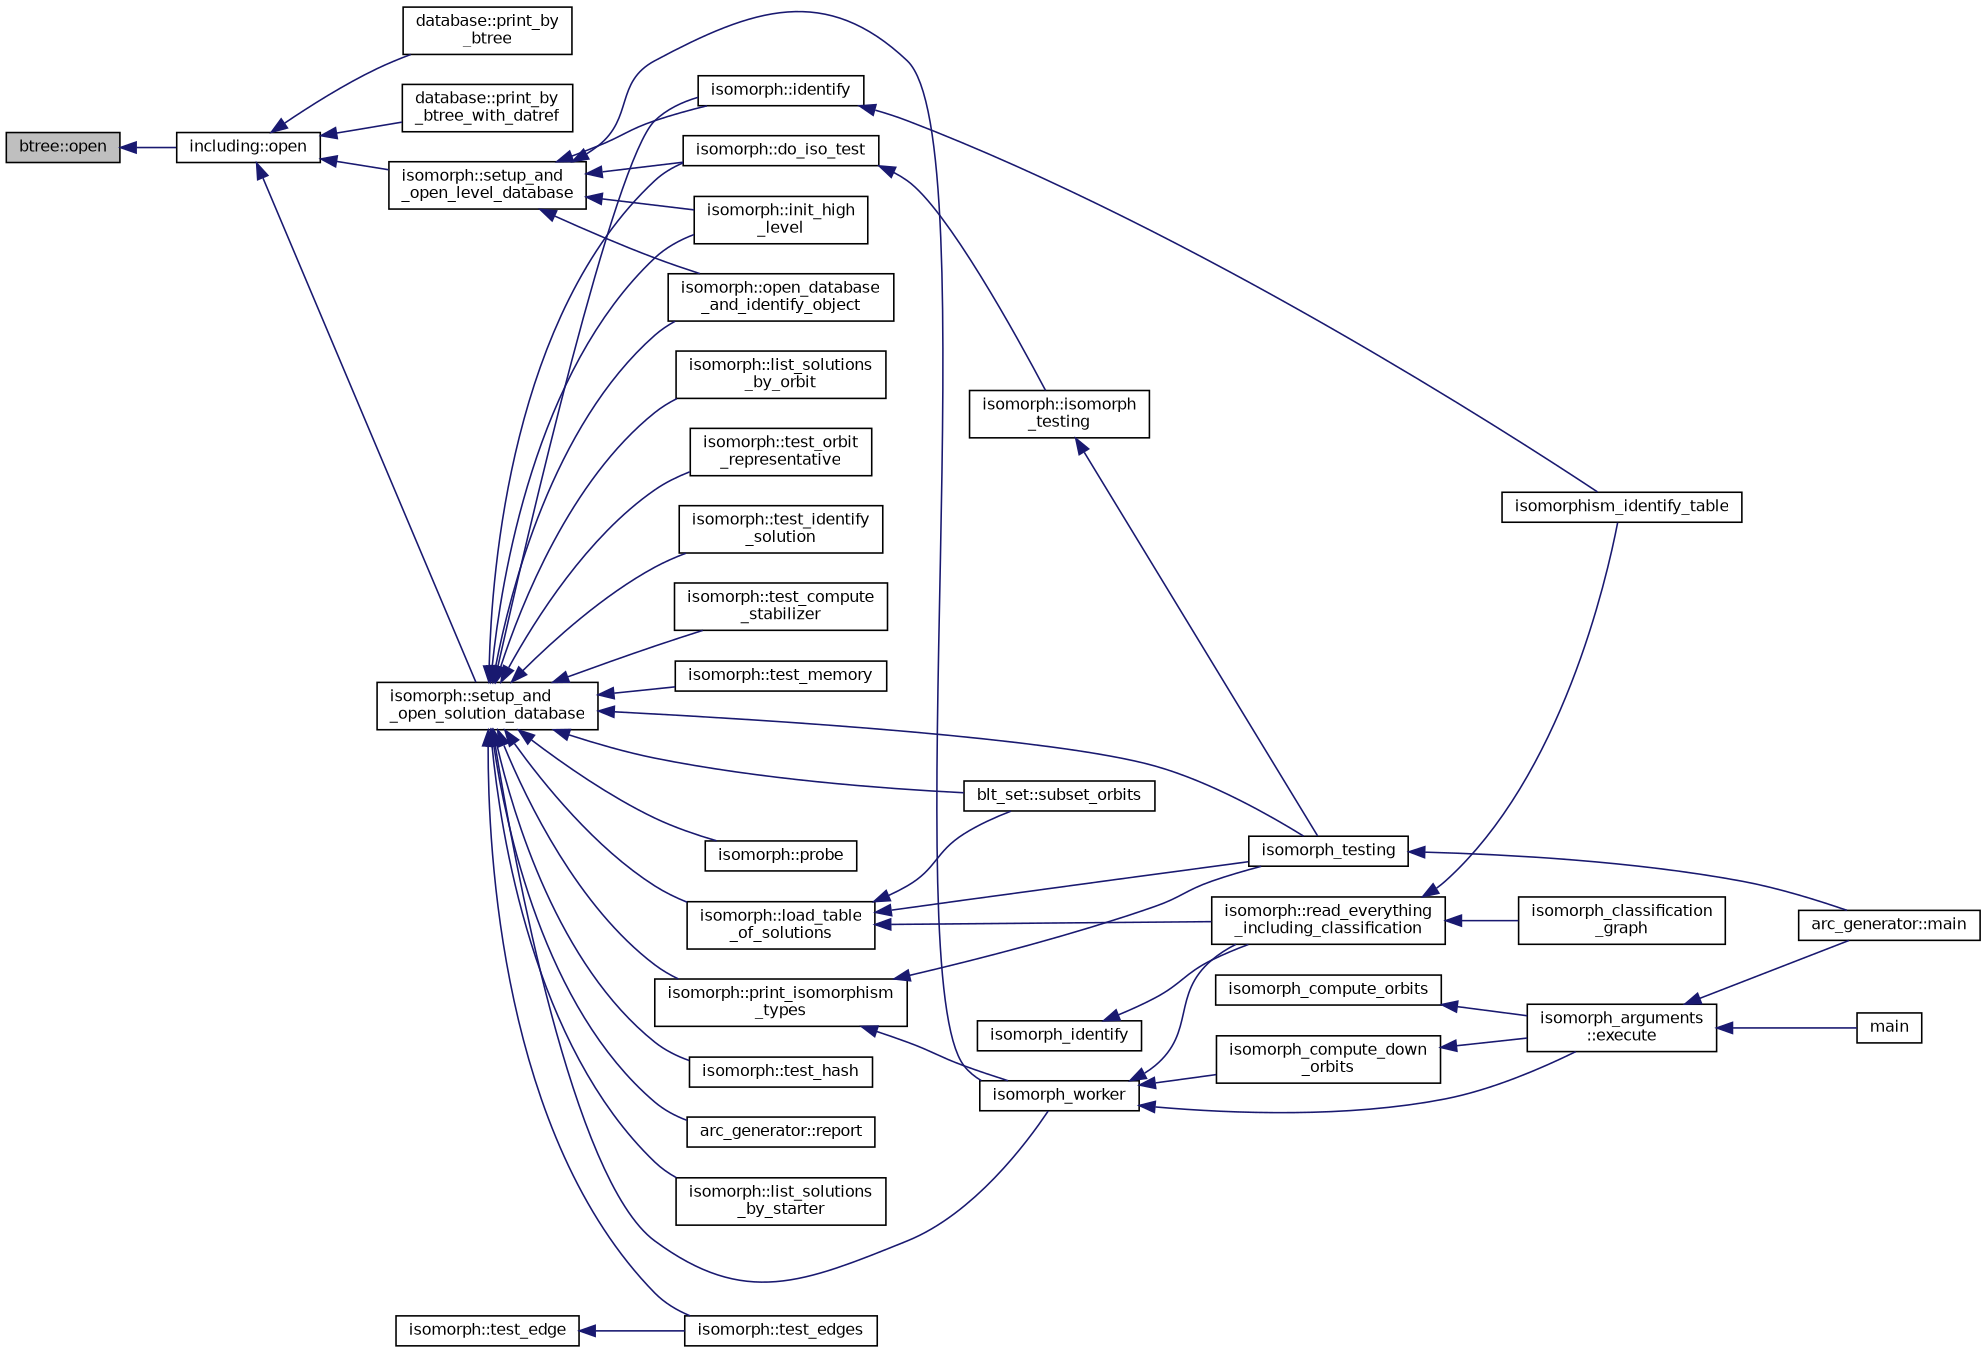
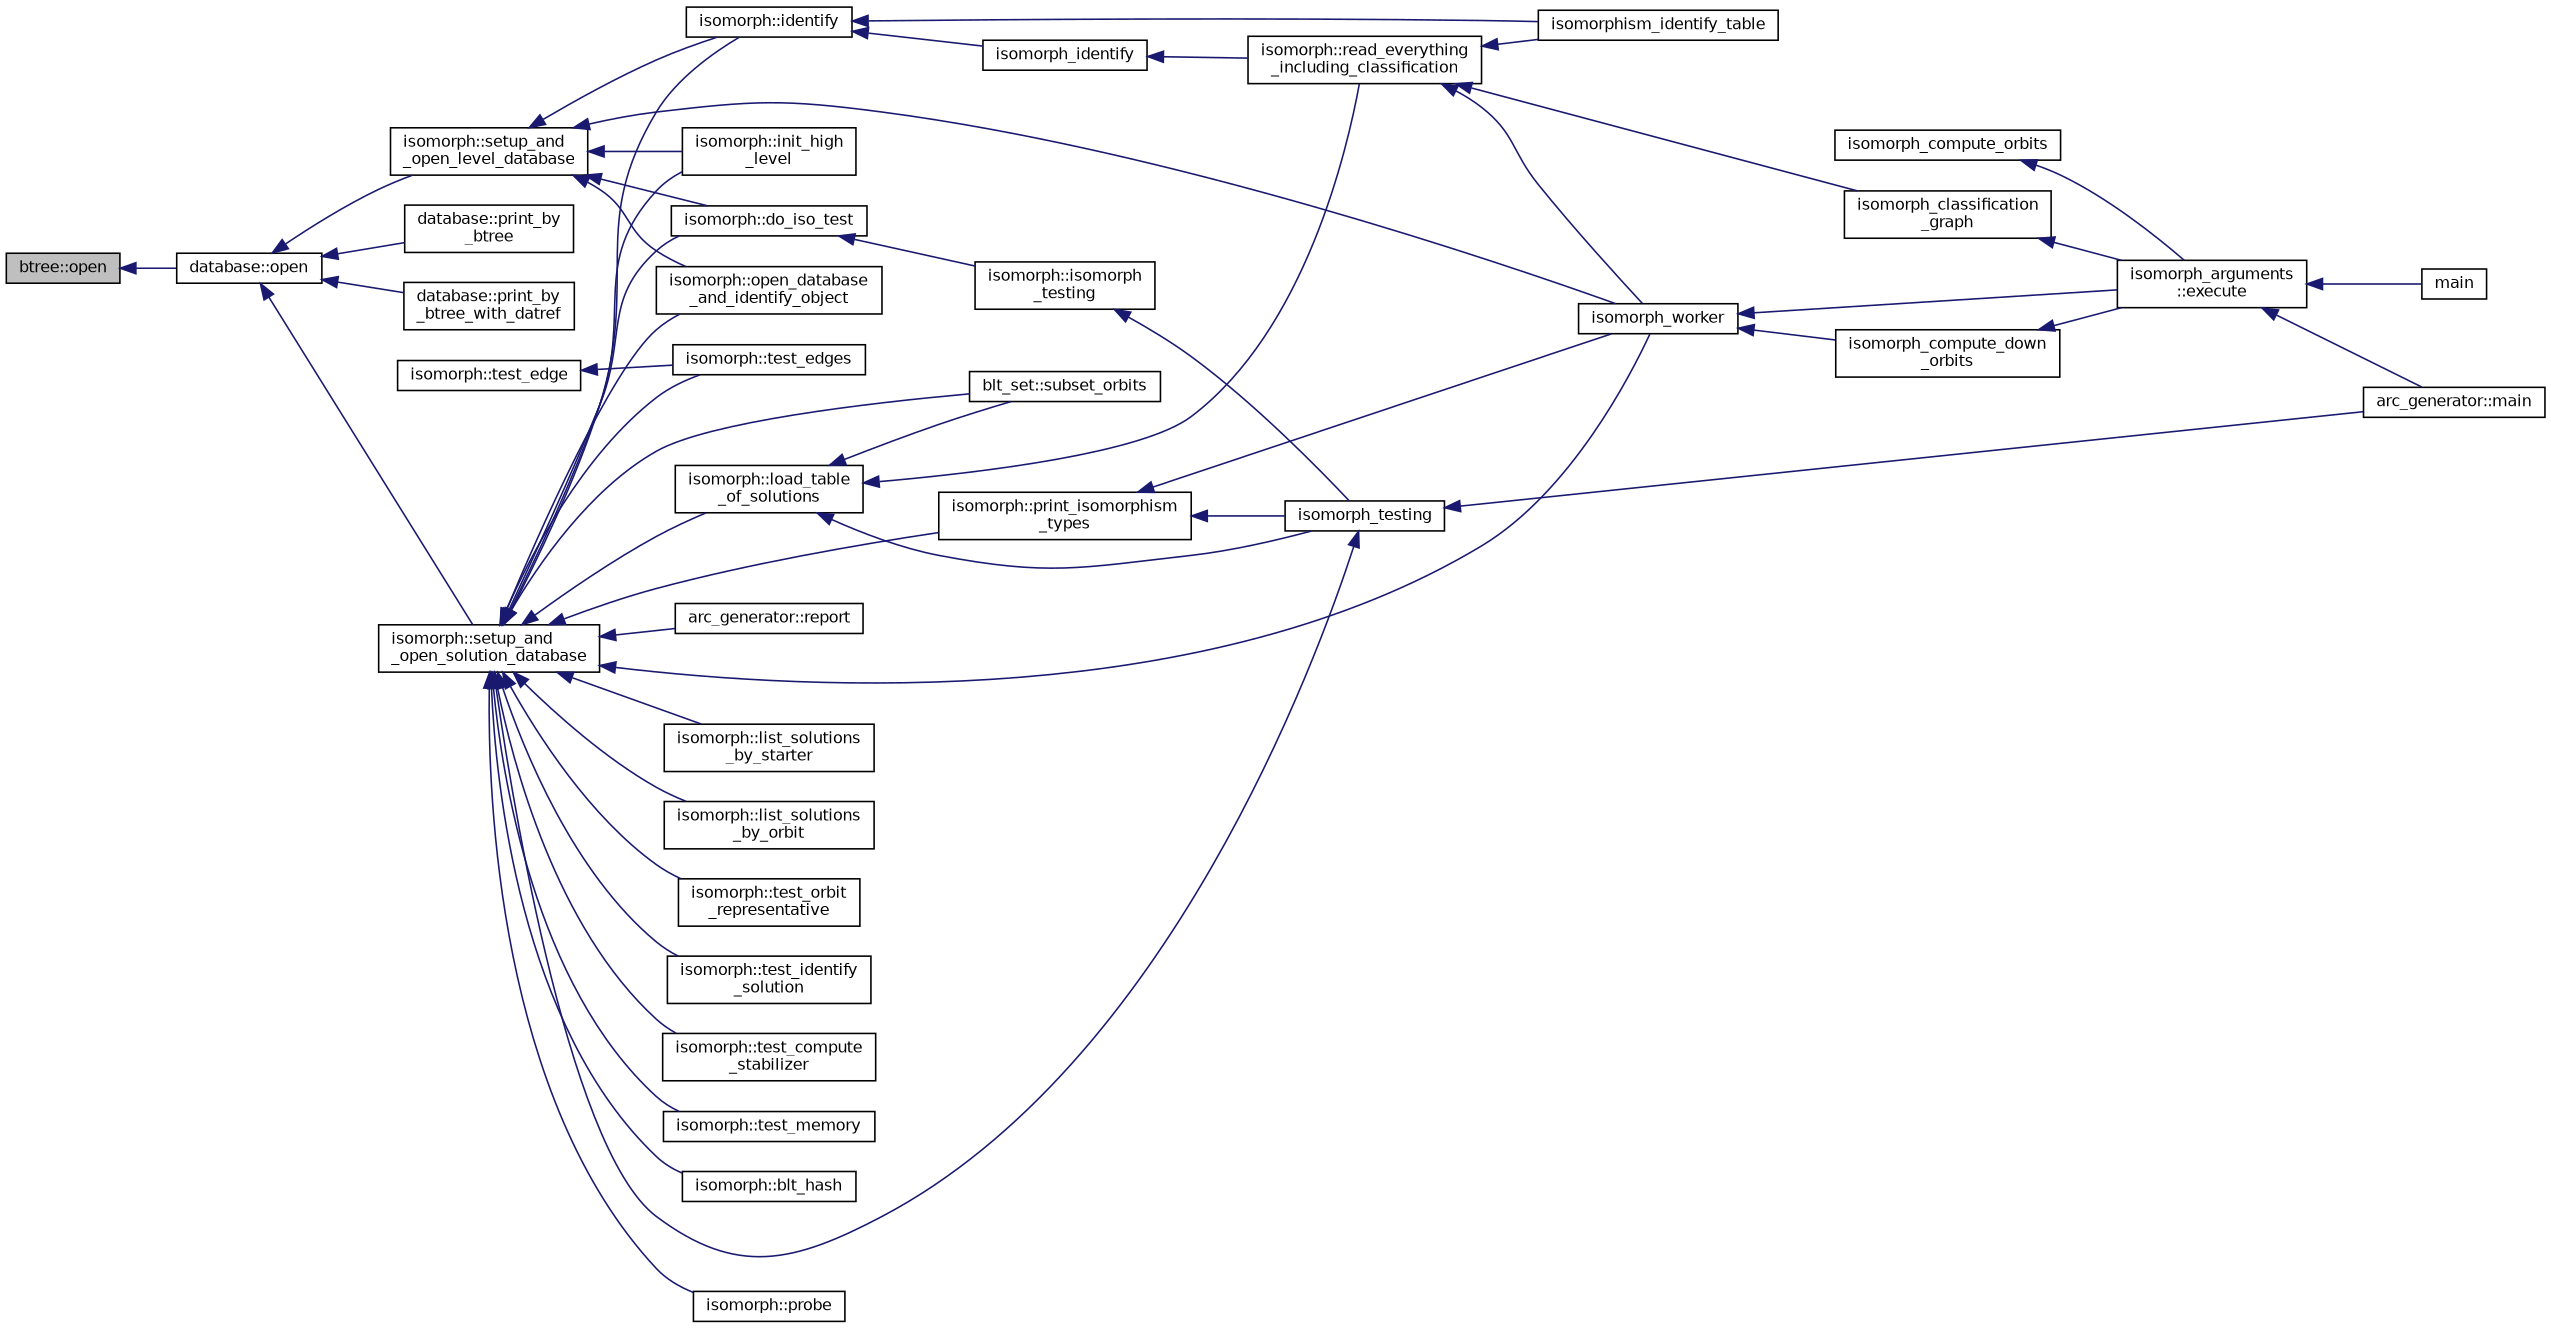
  digraph {
    rankdir=LR
    node [color=black fillcolor=white fontname=Helvetica fontsize=10 shape=record style=filled]
    edge [color=midnightblue dir=back fontname=Helvetica fontsize=10 labelfontname=Helvetica labelfontsize=10 style=solid]
    n1 [fillcolor=grey75 fontcolor=black height=0.2 label="btree::open" width=0.4]
-   n2 [height=0.2 label="including::open" width=0.4]
+   n2 [height=0.2 label="database::open" width=0.4]
    n3 [height=0.2 label="database::print_by\l_btree" width=0.4]
    n4 [height=0.2 label="database::print_by\l_btree_with_datref" width=0.4]
    n5 [height=0.2 label="isomorph::setup_and\l_open_solution_database" width=0.4]
    n6 [height=0.2 label="isomorph::setup_and\l_open_level_database" width=0.4]
    n7 [height=0.2 label="blt_set::subset_orbits" width=0.4]
    n8 [height=0.2 label="arc_generator::report" width=0.4]
    n9 [height=0.2 label="isomorph::load_table\l_of_solutions" width=0.4]
    n10 [height=0.2 label=isomorph_worker width=0.4]
    n11 [height=0.2 label=isomorph_testing width=0.4]
    n12 [height=0.2 label="isomorph::list_solutions\l_by_starter" width=0.4]
    n13 [height=0.2 label="isomorph::list_solutions\l_by_orbit" width=0.4]
    n14 [height=0.2 label="isomorph::test_orbit\l_representative" width=0.4]
    n15 [height=0.2 label="isomorph::test_identify\l_solution" width=0.4]
    n16 [height=0.2 label="isomorph::test_compute\l_stabilizer" width=0.4]
    n17 [height=0.2 label="isomorph::test_memory" width=0.4]
    n18 [height=0.2 label="isomorph::test_edges" width=0.4]
-   n19 [height=0.2 label="isomorph::test_hash" width=0.4]
+   n19 [height=0.2 label="isomorph::blt_hash" width=0.4]
    n20 [height=0.2 label="isomorph::init_high\l_level" width=0.4]
    n21 [height=0.2 label="isomorph::open_database\l_and_identify_object" width=0.4]
    n22 [height=0.2 label="isomorph::print_isomorphism\l_types" width=0.4]
    n23 [height=0.2 label="isomorph::probe" width=0.4]
    n24 [height=0.2 label="isomorph::do_iso_test" width=0.4]
    n25 [height=0.2 label="isomorph::identify" width=0.4]
    n26 [height=0.2 label="isomorph::read_everything\l_including_classification" width=0.4]
    n27 [height=0.2 label="isomorph_arguments\l::execute" width=0.4]
    n28 [height=0.2 label="isomorph_compute_down\l_orbits" width=0.4]
    n29 [height=0.2 label="arc_generator::main" width=0.4]
    n30 [height=0.2 label="isomorph::test_edge" width=0.4]
    n31 [height=0.2 label="isomorph::isomorph\l_testing" width=0.4]
    n32 [height=0.2 label=isomorph_identify width=0.4]
    n33 [height=0.2 label=isomorphism_identify_table width=0.4]
    n34 [height=0.2 label="isomorph_classification\l_graph" width=0.4]
    n35 [height=0.2 label=main width=0.4]
    n36 [height=0.2 label=isomorph_compute_orbits width=0.4]
    n1 -> n2
    n2 -> n3
    n2 -> n4
    n2 -> n5
    n2 -> n6
    n5 -> n7
    n5 -> n8
    n5 -> n9
    n5 -> n10
-   n5 -> n11
+   n11 -> n5
    n5 -> n12
    n5 -> n13
    n5 -> n14
    n5 -> n15
    n5 -> n16
    n5 -> n17
    n5 -> n18
    n5 -> n19
    n5 -> n20
    n5 -> n21
    n5 -> n22
    n5 -> n23
    n5 -> n24
    n5 -> n25
    n6 -> n10
    n6 -> n20
    n6 -> n21
    n6 -> n24
    n6 -> n25
    n9 -> n7
    n9 -> n11
    n9 -> n26
    n10 -> n27
    n10 -> n28
    n11 -> n29
    n22 -> n10
    n22 -> n11
    n24 -> n31
+   n25 -> n32
    n25 -> n33
-   n10 -> n26
+   n26 -> n10
    n26 -> n33
    n26 -> n34
    n27 -> n29
    n27 -> n35
    n28 -> n27
    n30 -> n18
    n31 -> n11
    n32 -> n26
+   n34 -> n27
    n36 -> n27
  }
